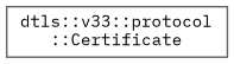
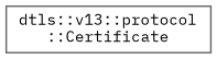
  digraph {
    rankdir=LR
    fontname="IBM Plex Mono"
-   n1 [color=grey40 fillcolor=white fontname="IBM Plex Mono" fontsize=10 height=0.2 label="dtls::v33::protocol\l::Certificate" shape=box style=filled width=0.4]
+   n1 [color=grey40 fillcolor=white fontname="IBM Plex Mono" fontsize=10 height=0.2 label="dtls::v13::protocol\l::Certificate" shape=box style=filled width=0.4]
  }
